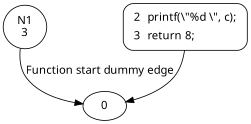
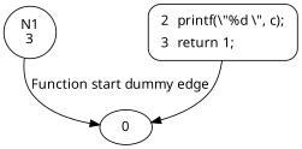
  digraph {
    fontname="Noto Sans"
    node [fontname="Noto Sans"]
    edge [fontname="Noto Sans"]
    n1 [label="N1\n3" shape=circle]
    0
-   n3 [fillcolor=white label=<<table border="0" cellborder="0" cellpadding="3" bgcolor="white"><tr><td align="right">2</td><td align="left">printf(\"%d \", c);</td></tr><tr><td align="right">3</td><td align="left">return 8;</td></tr></table>> penwidth=1 shape=Mrecord style="filled,bold"]
+   n3 [fillcolor=white label=<<table border="0" cellborder="0" cellpadding="3" bgcolor="white"><tr><td align="right">2</td><td align="left">printf(\"%d \", c);</td></tr><tr><td align="right">3</td><td align="left">return 1;</td></tr></table>> penwidth=1 shape=Mrecord style="filled,bold"]
    n1 -> 0 [label="Function start dummy edge"]
    n3 -> 0
  }
